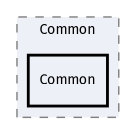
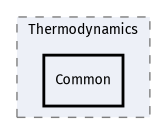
  digraph {
    compound=true
    fontname="Fira Sans"
    n1 [color=black fillcolor="#edf0f7" fontname="Fira Sans" fontsize=10 label=Common shape=box style="filled,bold,"]
    subgraph cluster_1 {
      bgcolor="#edf0f7"
      fontsize=10
-     label=Common
+     label=Thermodynamics
      pencolor=grey50
      style="filled,dashed,"
      n1
    }
  }
